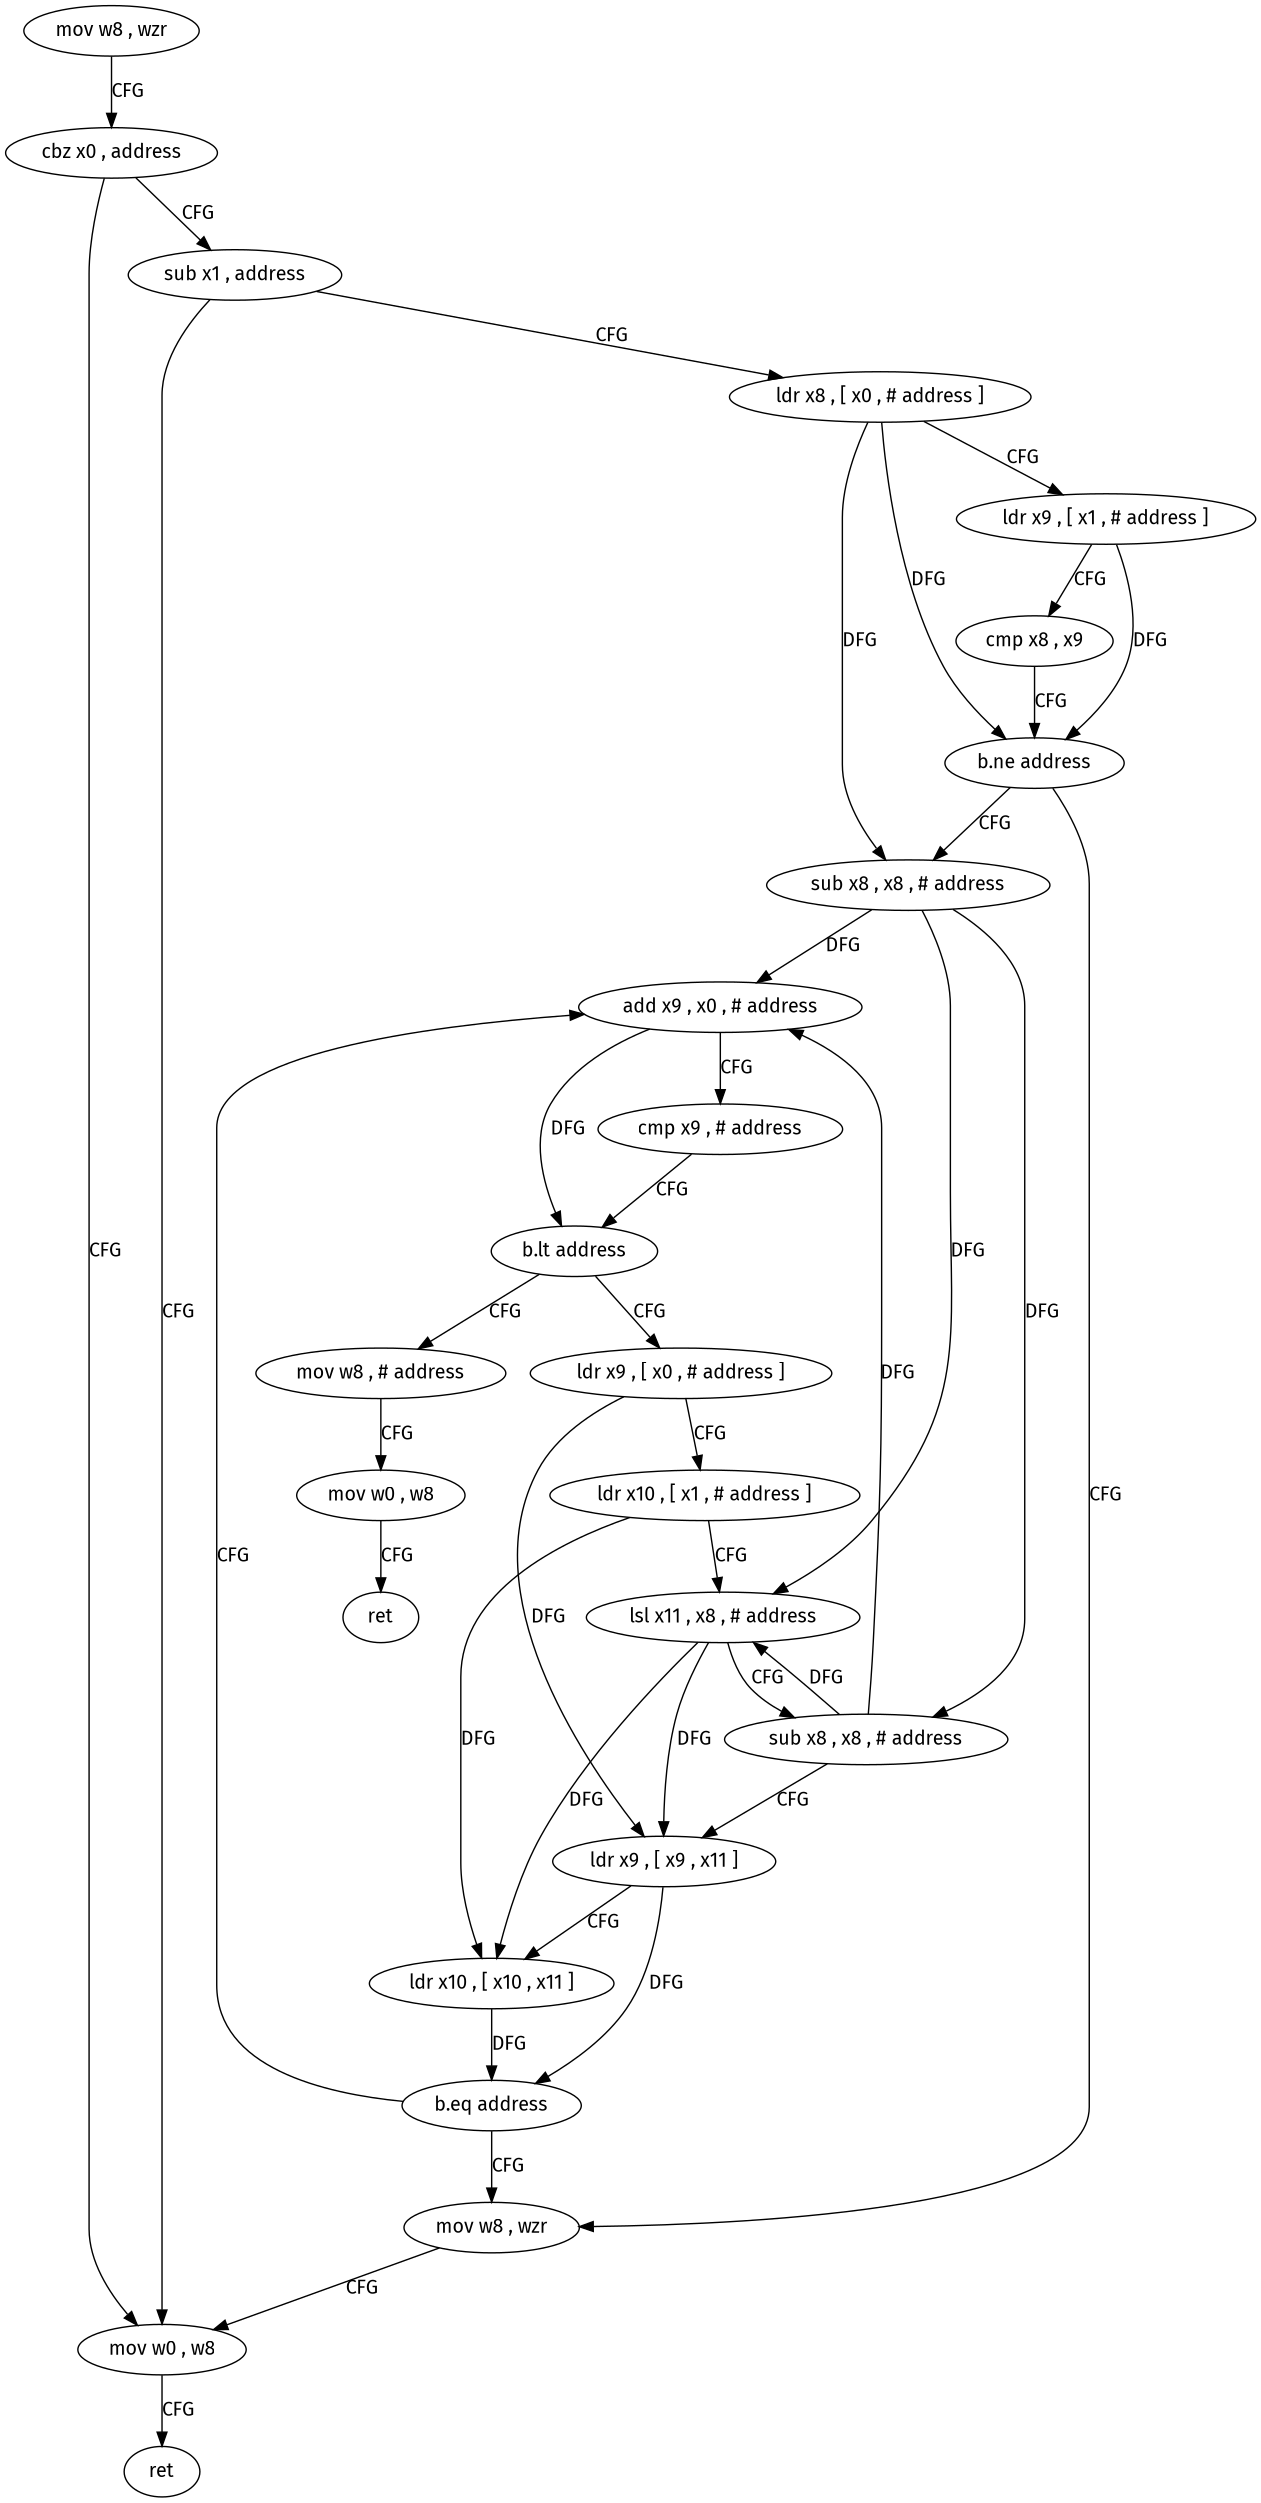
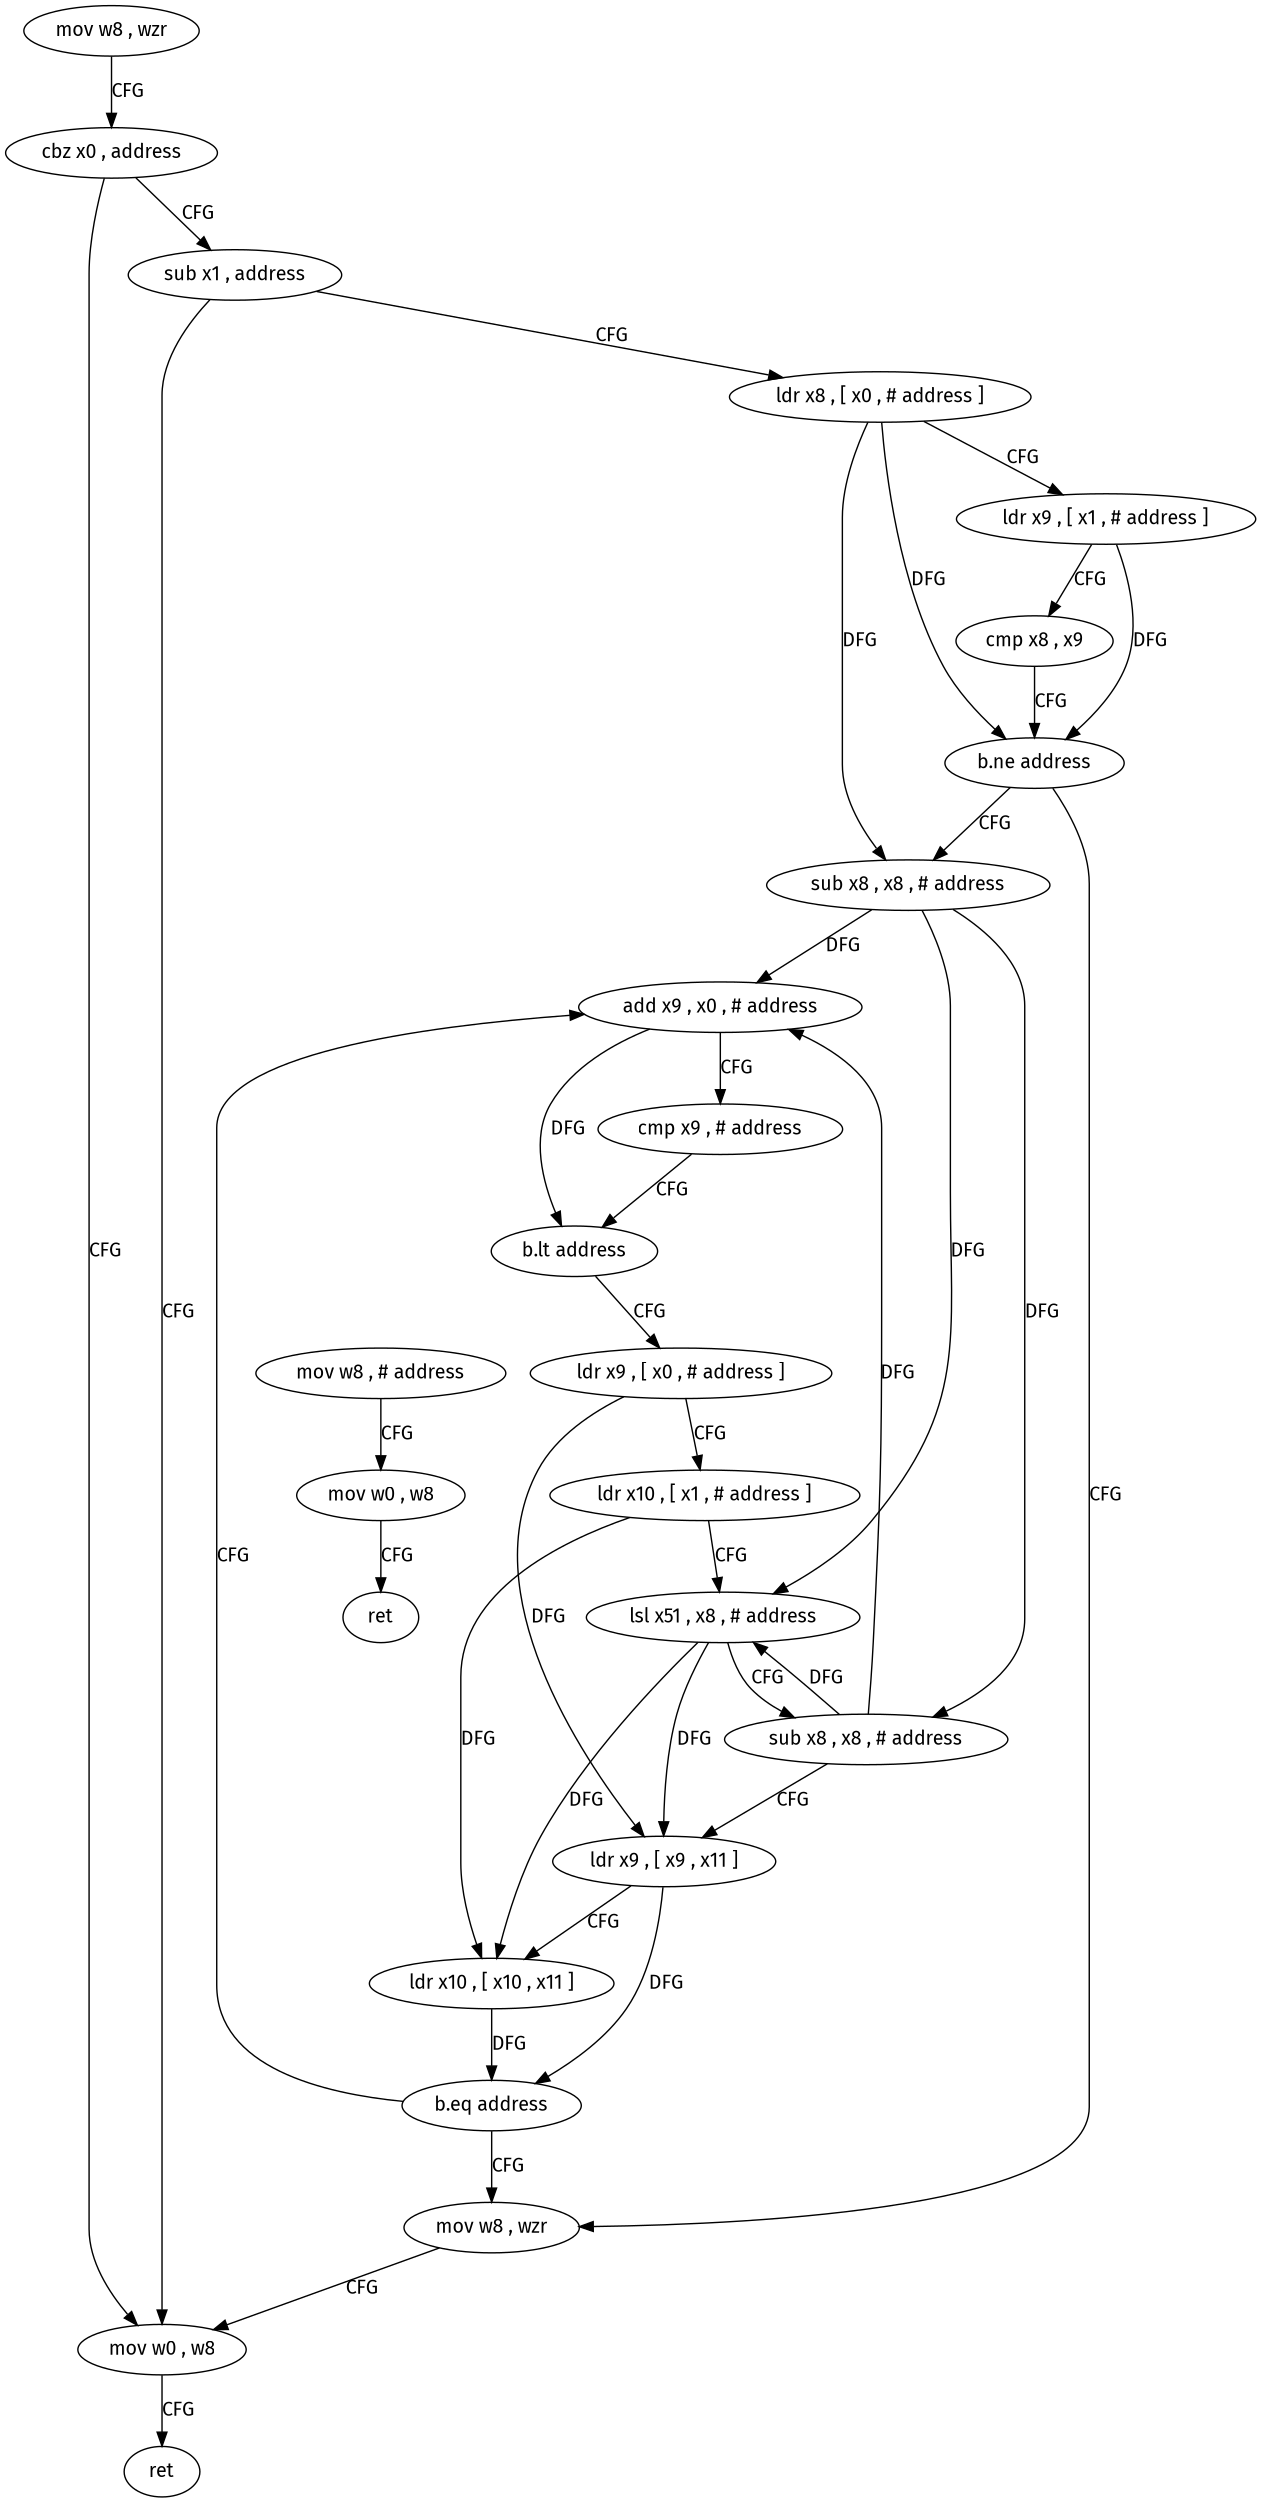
  digraph {
    fontname="Fira Sans"
    node [fontname="Fira Sans"]
    edge [fontname="Fira Sans"]
    n1 [label="mov w8 , wzr"]
    n2 [label="cbz x0 , address"]
    n3 [label="mov w0 , w8"]
    n4 [label="sub x1 , address"]
    n5 [label=ret]
    n6 [label="ldr x8 , [ x0 , # address ]"]
    n7 [label="ldr x9 , [ x1 , # address ]"]
    n8 [label="b.ne address"]
    n9 [label="sub x8 , x8 , # address"]
    n10 [label="cmp x8 , x9"]
    n11 [label="mov w8 , wzr"]
    n12 [label="add x9 , x0 , # address"]
-   n13 [label="lsl x11 , x8 , # address"]
+   n13 [label="lsl x51 , x8 , # address"]
    n14 [label="sub x8 , x8 , # address"]
    n15 [label="cmp x9 , # address"]
    n16 [label="b.lt address"]
    n17 [label="ldr x9 , [ x9 , x11 ]"]
    n18 [label="ldr x10 , [ x10 , x11 ]"]
    n19 [label="mov w8 , # address"]
    n20 [label="ldr x9 , [ x0 , # address ]"]
    n21 [label="mov w0 , w8"]
    n22 [label=ret]
    n23 [label="ldr x10 , [ x1 , # address ]"]
    n24 [label="b.eq address"]
    n1 -> n2 [label=CFG]
    n2 -> n3 [label=CFG]
    n2 -> n4 [label=CFG]
    n3 -> n5 [label=CFG]
    n4 -> n3 [label=CFG]
    n4 -> n6 [label=CFG]
    n6 -> n7 [label=CFG]
    n6 -> n8 [label=DFG]
    n6 -> n9 [label=DFG]
    n7 -> n8 [label=DFG]
    n7 -> n10 [label=CFG]
    n8 -> n9 [label=CFG]
    n8 -> n11 [label=CFG]
    n9 -> n12 [label=DFG]
    n9 -> n13 [label=DFG]
    n9 -> n14 [label=DFG]
    n10 -> n8 [label=CFG]
    n11 -> n3 [label=CFG]
    n12 -> n15 [label=CFG]
    n12 -> n16 [label=DFG]
    n13 -> n14 [label=CFG]
    n13 -> n17 [label=DFG]
    n13 -> n18 [label=DFG]
    n14 -> n12 [label=DFG]
    n14 -> n13 [label=DFG]
    n14 -> n17 [label=CFG]
    n15 -> n16 [label=CFG]
-   n16 -> n19 [label=CFG]
    n16 -> n20 [label=CFG]
    n17 -> n18 [label=CFG]
    n17 -> n24 [label=DFG]
    n18 -> n24 [label=DFG]
    n19 -> n21 [label=CFG]
    n20 -> n17 [label=DFG]
    n20 -> n23 [label=CFG]
    n21 -> n22 [label=CFG]
    n23 -> n13 [label=CFG]
    n23 -> n18 [label=DFG]
    n24 -> n11 [label=CFG]
    n24 -> n12 [label=CFG]
  }
